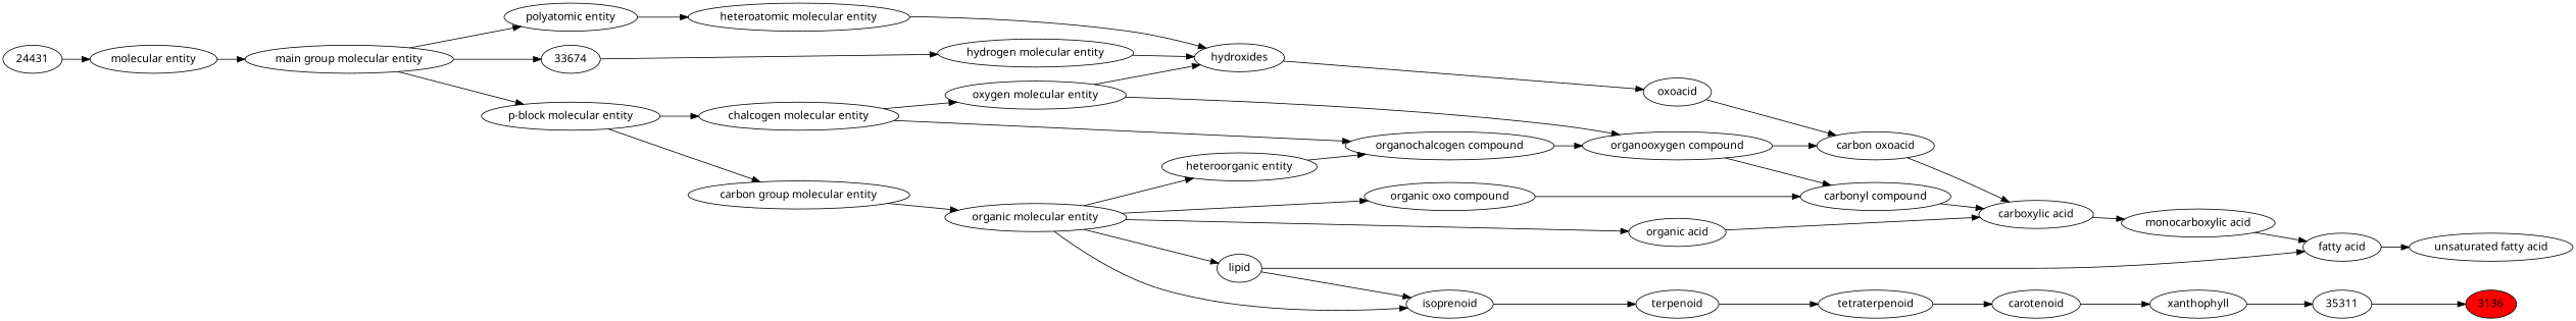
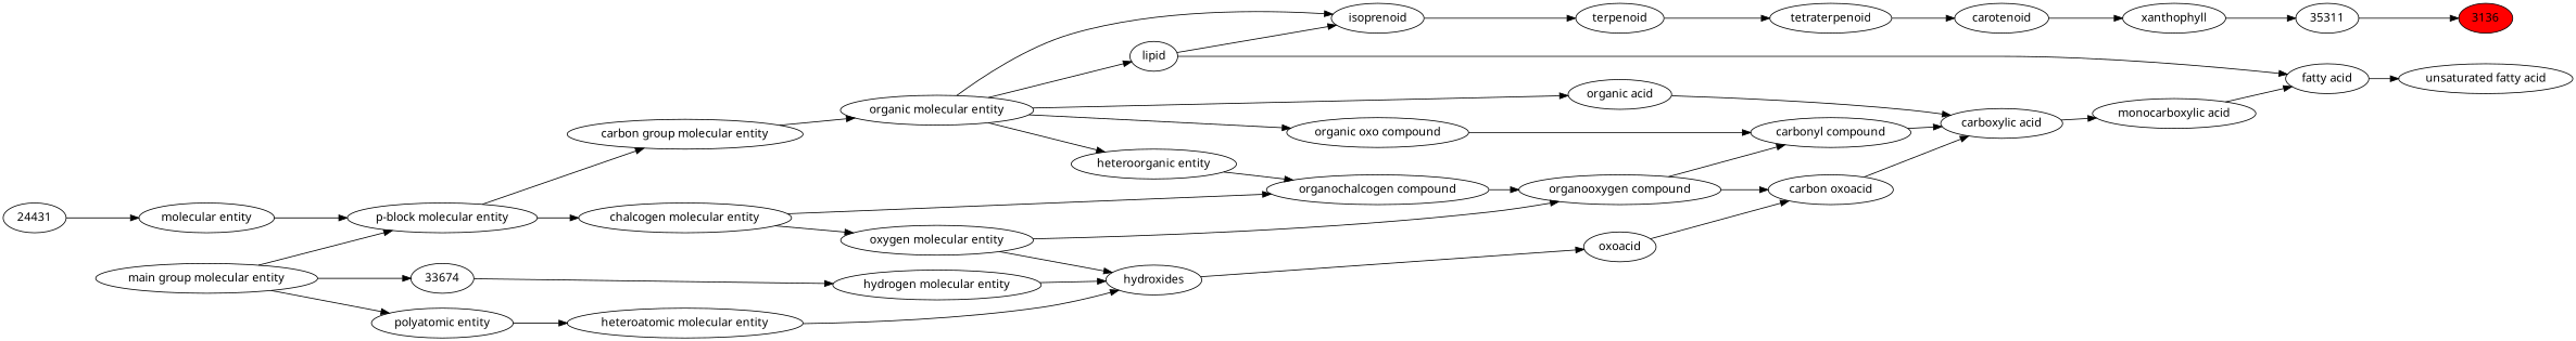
  digraph {
    fontname="Noto Sans"
    rankdir=LR
    node [fontname="Noto Sans"]
    edge [fontname="Noto Sans"]
    n1 [fillcolor=red label=3136 style=filled]
    n2 [label=35311]
    n3 [label=xanthophyll]
    n4 [label=carotenoid]
    n5 [label="unsaturated fatty acid"]
    n6 [label=tetraterpenoid]
    n7 [label="fatty acid"]
    n8 [label=terpenoid]
    n9 [label="monocarboxylic acid"]
    n10 [label=lipid]
    n11 [label=isoprenoid]
    n12 [label="carboxylic acid"]
    n13 [label="organic molecular entity"]
    n14 [label="organic acid"]
    n15 [label="organic oxo compound"]
    n16 [label="heteroorganic entity"]
    n17 [label="carbonyl compound"]
    n18 [label="organochalcogen compound"]
    n19 [label="carbon oxoacid"]
    n20 [label="carbon group molecular entity"]
    n21 [label="organooxygen compound"]
    n22 [label=oxoacid]
    n23 [label="p-block molecular entity"]
    n24 [label="chalcogen molecular entity"]
    n25 [label="oxygen molecular entity"]
    n26 [label=hydroxides]
    n27 [label="main group molecular entity"]
    n28 [label=33674]
    n29 [label="polyatomic entity"]
    n30 [label="hydrogen molecular entity"]
    n31 [label="heteroatomic molecular entity"]
    n32 [label="molecular entity"]
    n33 [label=24431]
    n2 -> n1
    n3 -> n2
    n4 -> n3
    n6 -> n4
    n7 -> n5
    n8 -> n6
    n9 -> n7
    n10 -> n7
    n10 -> n11
    n11 -> n8
    n12 -> n9
    n13 -> n10
    n13 -> n11
    n13 -> n14
    n13 -> n15
    n13 -> n16
    n14 -> n12
    n15 -> n17
    n16 -> n18
    n17 -> n12
    n18 -> n21
    n19 -> n12
    n20 -> n13
    n21 -> n17
    n21 -> n19
    n22 -> n19
    n23 -> n20
    n23 -> n24
    n24 -> n18
    n24 -> n25
    n25 -> n21
    n25 -> n26
    n26 -> n22
    n27 -> n23
    n27 -> n28
    n27 -> n29
    n28 -> n30
    n29 -> n31
    n30 -> n26
    n31 -> n26
-   n32 -> n27
+   n32 -> n23
    n33 -> n32
  }
